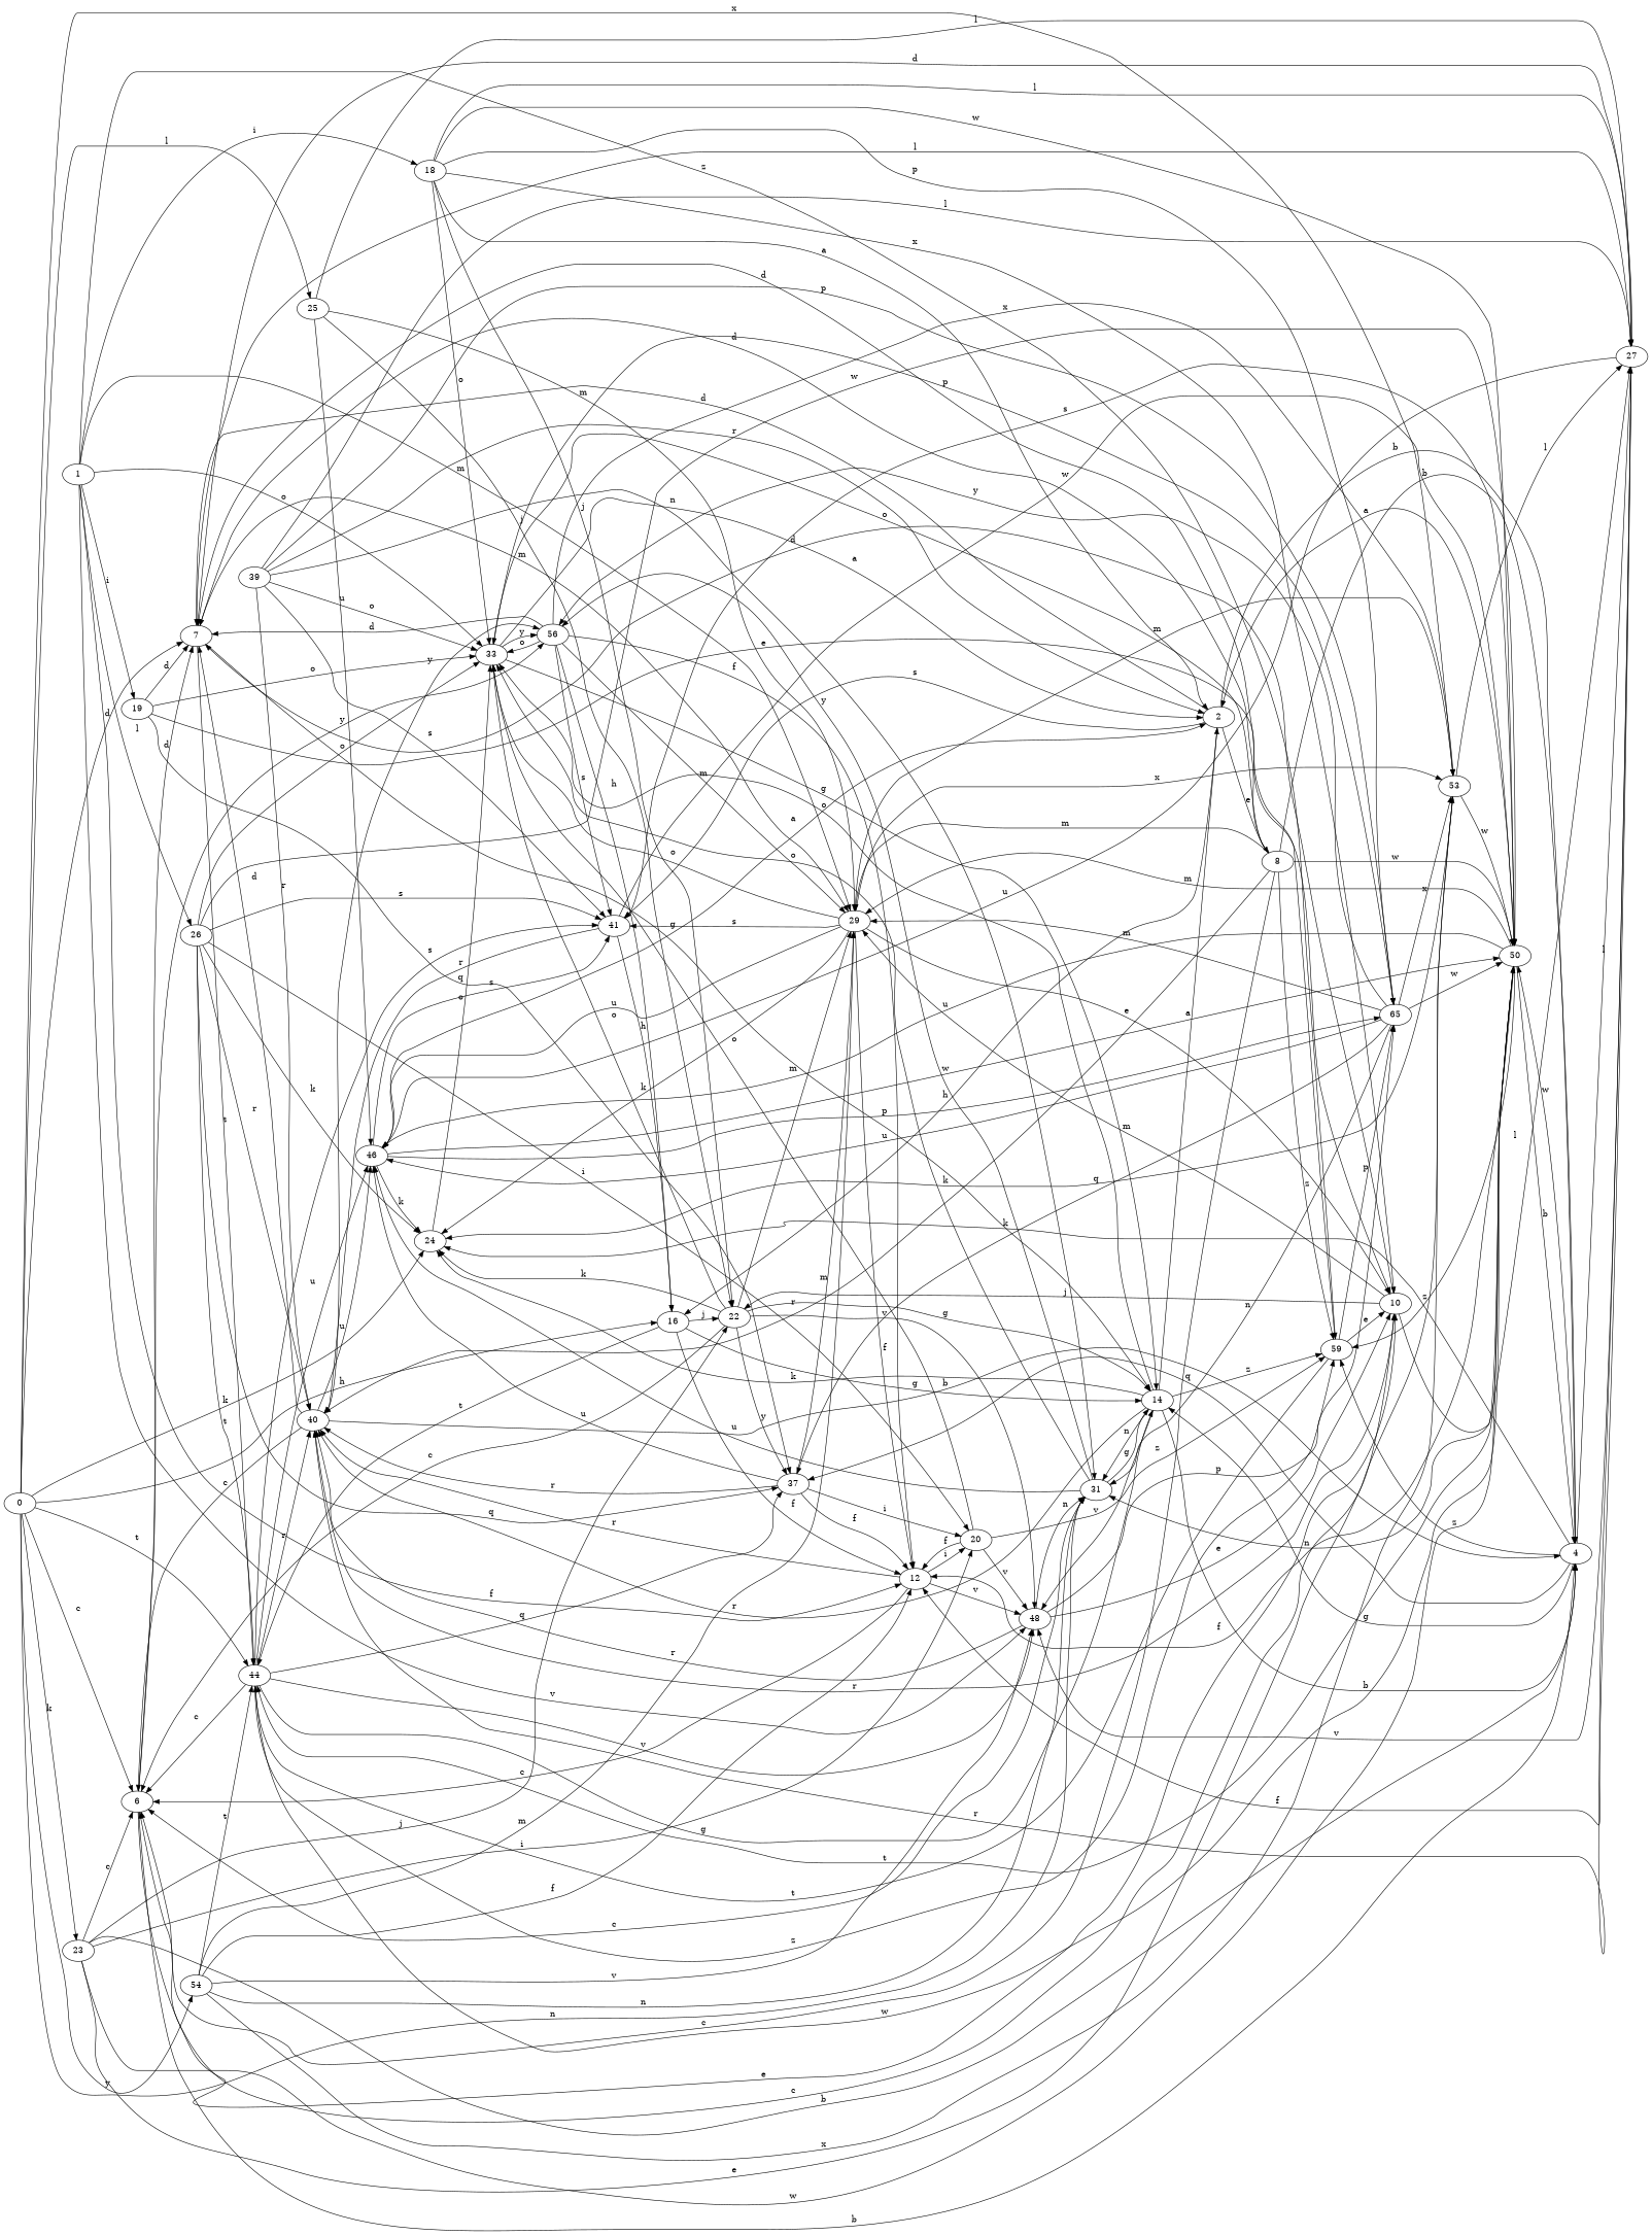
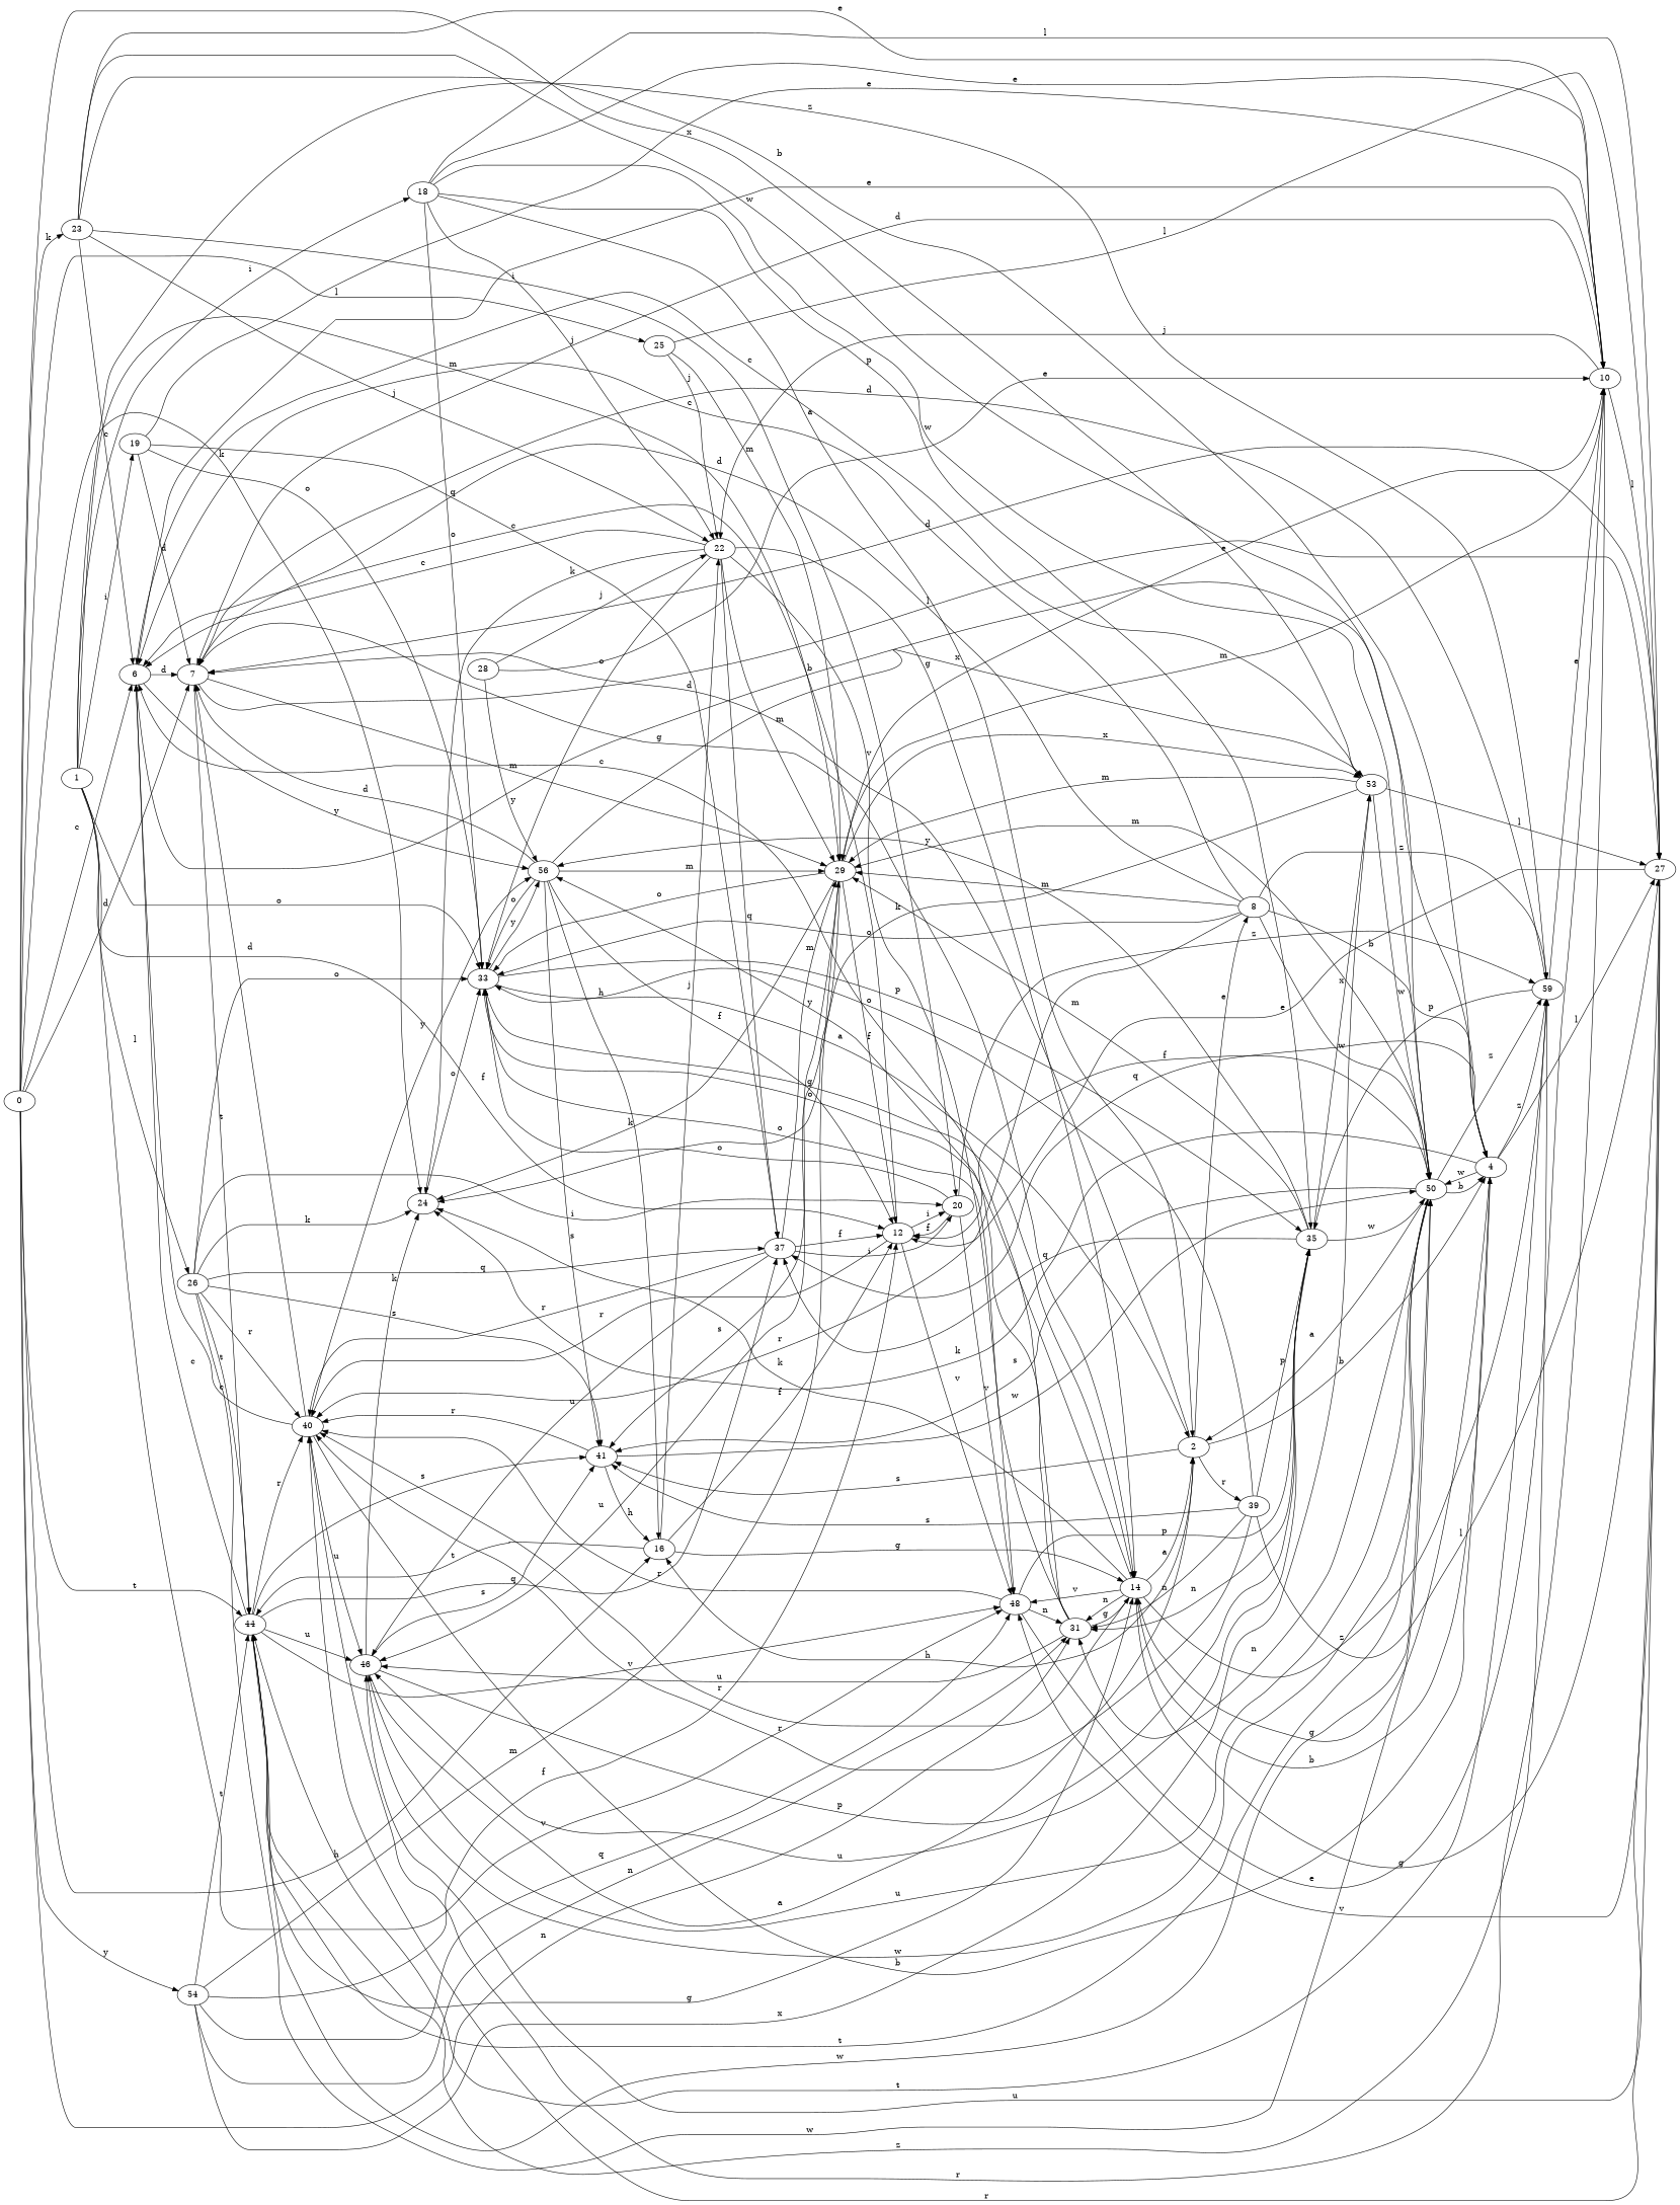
  strict digraph {
    rankdir=LR
    0
    6
    7
    16
    23
    24
    25
    31
    44
    53
    54
    4
    10
    56
    29
    14
    27
    12
    22
    50
    20
    33
    46
+   28
    48
    59
    41
    37
    40
    1
    18
    19
    26
    2
-   35 [label=65]
+   35
    8
    39
    0 -> 6 [label=c]
    0 -> 7 [label=d]
    0 -> 16 [label=h]
    0 -> 23 [label=k]
    0 -> 24 [label=k]
    0 -> 25 [label=l]
    0 -> 31 [label=n]
    0 -> 44 [label=t]
    0 -> 53 [label=x]
    0 -> 54 [label=y]
    6 -> 7 [label=d]
    6 -> 4 [label=b]
    6 -> 10 [label=e]
    6 -> 56 [label=y]
    7 -> 44 [label=t]
    7 -> 29 [label=m]
    7 -> 14 [label=g]
    7 -> 27 [label=l]
    16 -> 44 [label=t]
    16 -> 14 [label=g]
    16 -> 12 [label=f]
    16 -> 22 [label=j]
    23 -> 6 [label=c]
    23 -> 4 [label=b]
    23 -> 10 [label=e]
    23 -> 22 [label=j]
    23 -> 50 [label=w]
    23 -> 20 [label=i]
    24 -> 33 [label=o]
    25 -> 29 [label=m]
    25 -> 27 [label=l]
    25 -> 22 [label=j]
-   25 -> 46 [label=u]
    31 -> 6 [label=c]
    31 -> 56 [label=y]
    31 -> 14 [label=g]
    31 -> 33 [label=o]
    31 -> 46 [label=u]
    44 -> 6 [label=c]
    44 -> 14 [label=g]
    44 -> 50 [label=w]
    44 -> 46 [label=u]
    44 -> 48 [label=v]
    44 -> 59 [label=z]
    44 -> 41 [label=s]
    44 -> 37 [label=q]
    44 -> 40 [label=r]
    53 -> 6 [label=c]
    53 -> 24 [label=k]
    53 -> 29 [label=m]
    53 -> 27 [label=l]
    53 -> 50 [label=w]
    54 -> 31 [label=n]
    54 -> 44 [label=t]
    54 -> 53 [label=x]
    54 -> 29 [label=m]
    54 -> 12 [label=f]
-   54 -> 48 [label=v]
+   54 -> 48 [label=q]
    4 -> 24 [label=k]
    4 -> 14 [label=g]
    4 -> 27 [label=l]
    4 -> 50 [label=w]
    4 -> 59 [label=z]
    4 -> 37 [label=q]
    10 -> 7 [label=d]
    10 -> 29 [label=m]
    10 -> 27 [label=l]
    10 -> 22 [label=j]
    10 -> 40 [label=r]
    56 -> 7 [label=d]
    56 -> 16 [label=h]
    56 -> 53 [label=x]
    56 -> 29 [label=m]
    56 -> 12 [label=f]
    56 -> 33 [label=o]
    56 -> 41 [label=s]
    29 -> 24 [label=k]
    29 -> 53 [label=x]
    29 -> 10 [label=e]
    29 -> 12 [label=f]
    29 -> 33 [label=o]
    29 -> 46 [label=u]
    29 -> 41 [label=s]
    14 -> 24 [label=k]
    14 -> 31 [label=n]
    14 -> 4 [label=b]
    14 -> 33 [label=o]
    14 -> 48 [label=v]
    14 -> 59 [label=z]
    14 -> 40 [label=r]
    14 -> 2 [label=a]
    27 -> 7 [label=d]
-   27 -> 12 [label=f]
+   27 -> 14 [label=g]
+   27 -> 12 [label=e]
    27 -> 46 [label=u]
    27 -> 48 [label=v]
    27 -> 40 [label=r]
    12 -> 6 [label=c]
    12 -> 20 [label=i]
    12 -> 48 [label=v]
    12 -> 40 [label=r]
    22 -> 6 [label=c]
    22 -> 24 [label=k]
    22 -> 29 [label=m]
    22 -> 14 [label=g]
    22 -> 33 [label=o]
    22 -> 48 [label=v]
-   22 -> 37 [label=y]
+   22 -> 37 [label=q]
    50 -> 31 [label=n]
    50 -> 44 [label=t]
    50 -> 4 [label=b]
    50 -> 29 [label=m]
    50 -> 12 [label=f]
    50 -> 46 [label=u]
    50 -> 59 [label=z]
    50 -> 41 [label=s]
    50 -> 2 [label=a]
    20 -> 12 [label=f]
    20 -> 33 [label=o]
    20 -> 48 [label=v]
    20 -> 59 [label=z]
    33 -> 56 [label=y]
    33 -> 14 [label=g]
    33 -> 2 [label=a]
    33 -> 35 [label=p]
    46 -> 24 [label=k]
    46 -> 50 [label=w]
    46 -> 41 [label=s]
    46 -> 2 [label=a]
    46 -> 35 [label=p]
+   28 -> 10 [label=e]
+   28 -> 56 [label=y]
+   28 -> 22 [label=j]
    48 -> 31 [label=n]
    48 -> 10 [label=e]
    48 -> 40 [label=r]
    48 -> 35 [label=p]
    59 -> 7 [label=d]
    59 -> 44 [label=t]
    59 -> 10 [label=e]
    59 -> 35 [label=p]
    41 -> 16 [label=h]
    41 -> 50 [label=w]
    41 -> 40 [label=r]
    37 -> 29 [label=m]
    37 -> 12 [label=f]
    37 -> 20 [label=i]
    37 -> 46 [label=u]
    37 -> 40 [label=r]
    40 -> 6 [label=c]
    40 -> 7 [label=d]
    40 -> 4 [label=b]
    40 -> 56 [label=y]
    40 -> 46 [label=u]
    1 -> 29 [label=m]
    1 -> 12 [label=f]
    1 -> 33 [label=o]
    1 -> 48 [label=v]
    1 -> 59 [label=z]
    1 -> 18 [label=i]
    1 -> 19 [label=i]
    1 -> 26 [label=l]
-   18 -> 10 [label=x]
+   18 -> 10 [label=e]
    18 -> 27 [label=l]
    18 -> 22 [label=j]
    18 -> 50 [label=w]
    18 -> 33 [label=o]
    18 -> 2 [label=a]
    18 -> 35 [label=p]
    19 -> 7 [label=d]
    19 -> 10 [label=e]
    19 -> 33 [label=o]
    19 -> 37 [label=q]
    26 -> 24 [label=k]
    26 -> 44 [label=t]
    26 -> 50 [label=w]
    26 -> 20 [label=i]
    26 -> 33 [label=o]
    26 -> 41 [label=s]
    26 -> 37 [label=q]
    26 -> 40 [label=r]
    2 -> 7 [label=d]
    2 -> 16 [label=h]
    2 -> 4 [label=b]
    2 -> 41 [label=s]
    2 -> 8 [label=e]
-   39 -> 2 [label=r]
+   2 -> 39 [label=r]
    35 -> 31 [label=n]
    35 -> 53 [label=x]
    35 -> 56 [label=y]
    35 -> 29 [label=m]
    35 -> 50 [label=w]
    35 -> 46 [label=u]
    35 -> 37 [label=q]
    8 -> 6 [label=c]
    8 -> 7 [label=d]
    8 -> 4 [label=b]
    8 -> 29 [label=m]
    8 -> 50 [label=w]
    8 -> 33 [label=o]
    8 -> 59 [label=z]
    8 -> 40 [label=r]
    39 -> 31 [label=n]
    39 -> 27 [label=l]
    39 -> 33 [label=o]
    39 -> 41 [label=s]
    39 -> 40 [label=r]
    39 -> 35 [label=p]
  }
